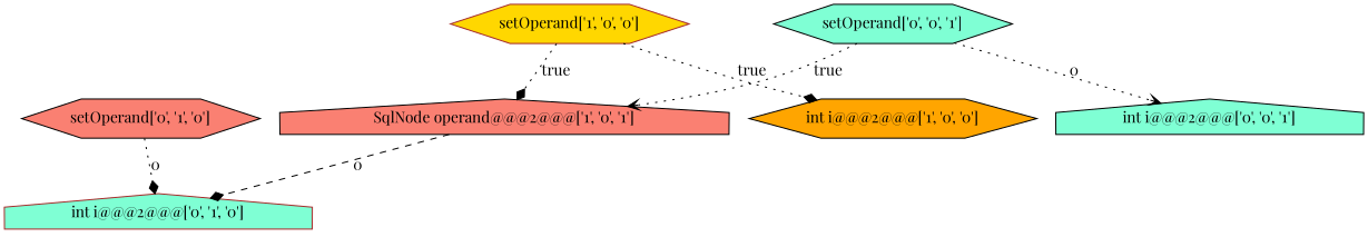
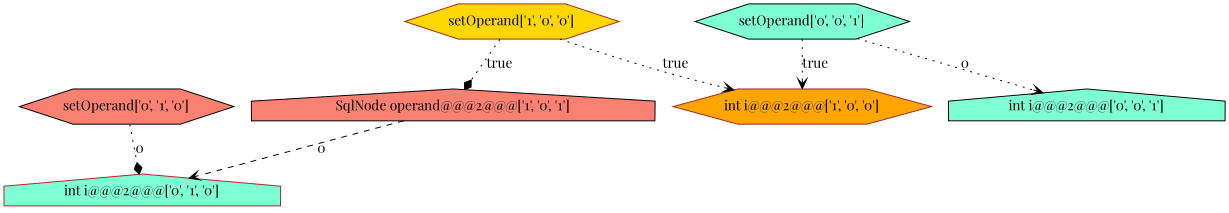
  digraph {
    fontname="Playfair Display"
    node [color=black fillcolor=aquamarine fontname="Playfair Display" shape=hexagon style=filled]
    edge [arrowhead=diamond fontname="Playfair Display" style=dotted]
    n1 [fillcolor=salmon label="setOperand['0', '1', '0']"]
    n2 [color=brown label="int i@@@2@@@['0', '1', '0']" shape=house]
    n3 [color=brown fillcolor=gold label="setOperand['1', '0', '0']"]
-   n4 [fillcolor=orange label="int i@@@2@@@['1', '0', '0']"]
+   n4 [color=brown fillcolor=orange label="int i@@@2@@@['1', '0', '0']"]
    n5 [fillcolor=salmon label="SqlNode operand@@@2@@@['1', '0', '1']" shape=house]
    n6 [label="setOperand['0', '0', '1']"]
    n7 [label="int i@@@2@@@['0', '0', '1']" shape=house]
    n1 -> n2 [label=0]
-   n3 -> n4 [label=true]
+   n3 -> n4 [arrowhead=vee label=true]
    n3 -> n5 [label=true]
-   n5 -> n2 [label=0 style=dashed]
-   n6 -> n5 [arrowhead=vee label=true]
+   n5 -> n2 [arrowhead=vee label=0 style=dashed]
+   n6 -> n4 [arrowhead=vee label=true]
    n6 -> n7 [arrowhead=vee label=0]
  }
